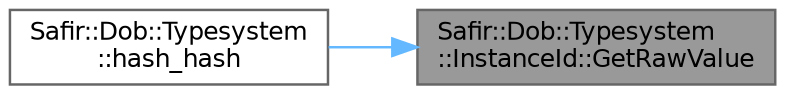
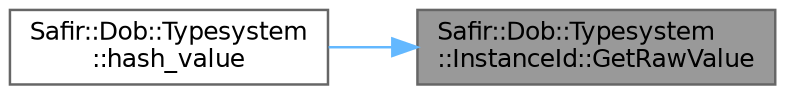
  digraph {
    rankdir=RL
    node [fontname=Helvetica fontsize=10 shape=box style=filled]
    n1 [color=gray40 fillcolor=grey60 fontcolor=black height=0.2 label="Safir::Dob::Typesystem\l::InstanceId::GetRawValue" width=0.4]
-   n2 [color=grey40 fillcolor=white height=0.2 label="Safir::Dob::Typesystem\l::hash_hash" width=0.4]
+   n2 [color=grey40 fillcolor=white height=0.2 label="Safir::Dob::Typesystem\l::hash_value" width=0.4]
    n1 -> n2 [color=steelblue1 dir=back fontname=Helvetica fontsize=10 labelfontname=Helvetica labelfontsize=10 style=solid]
  }
